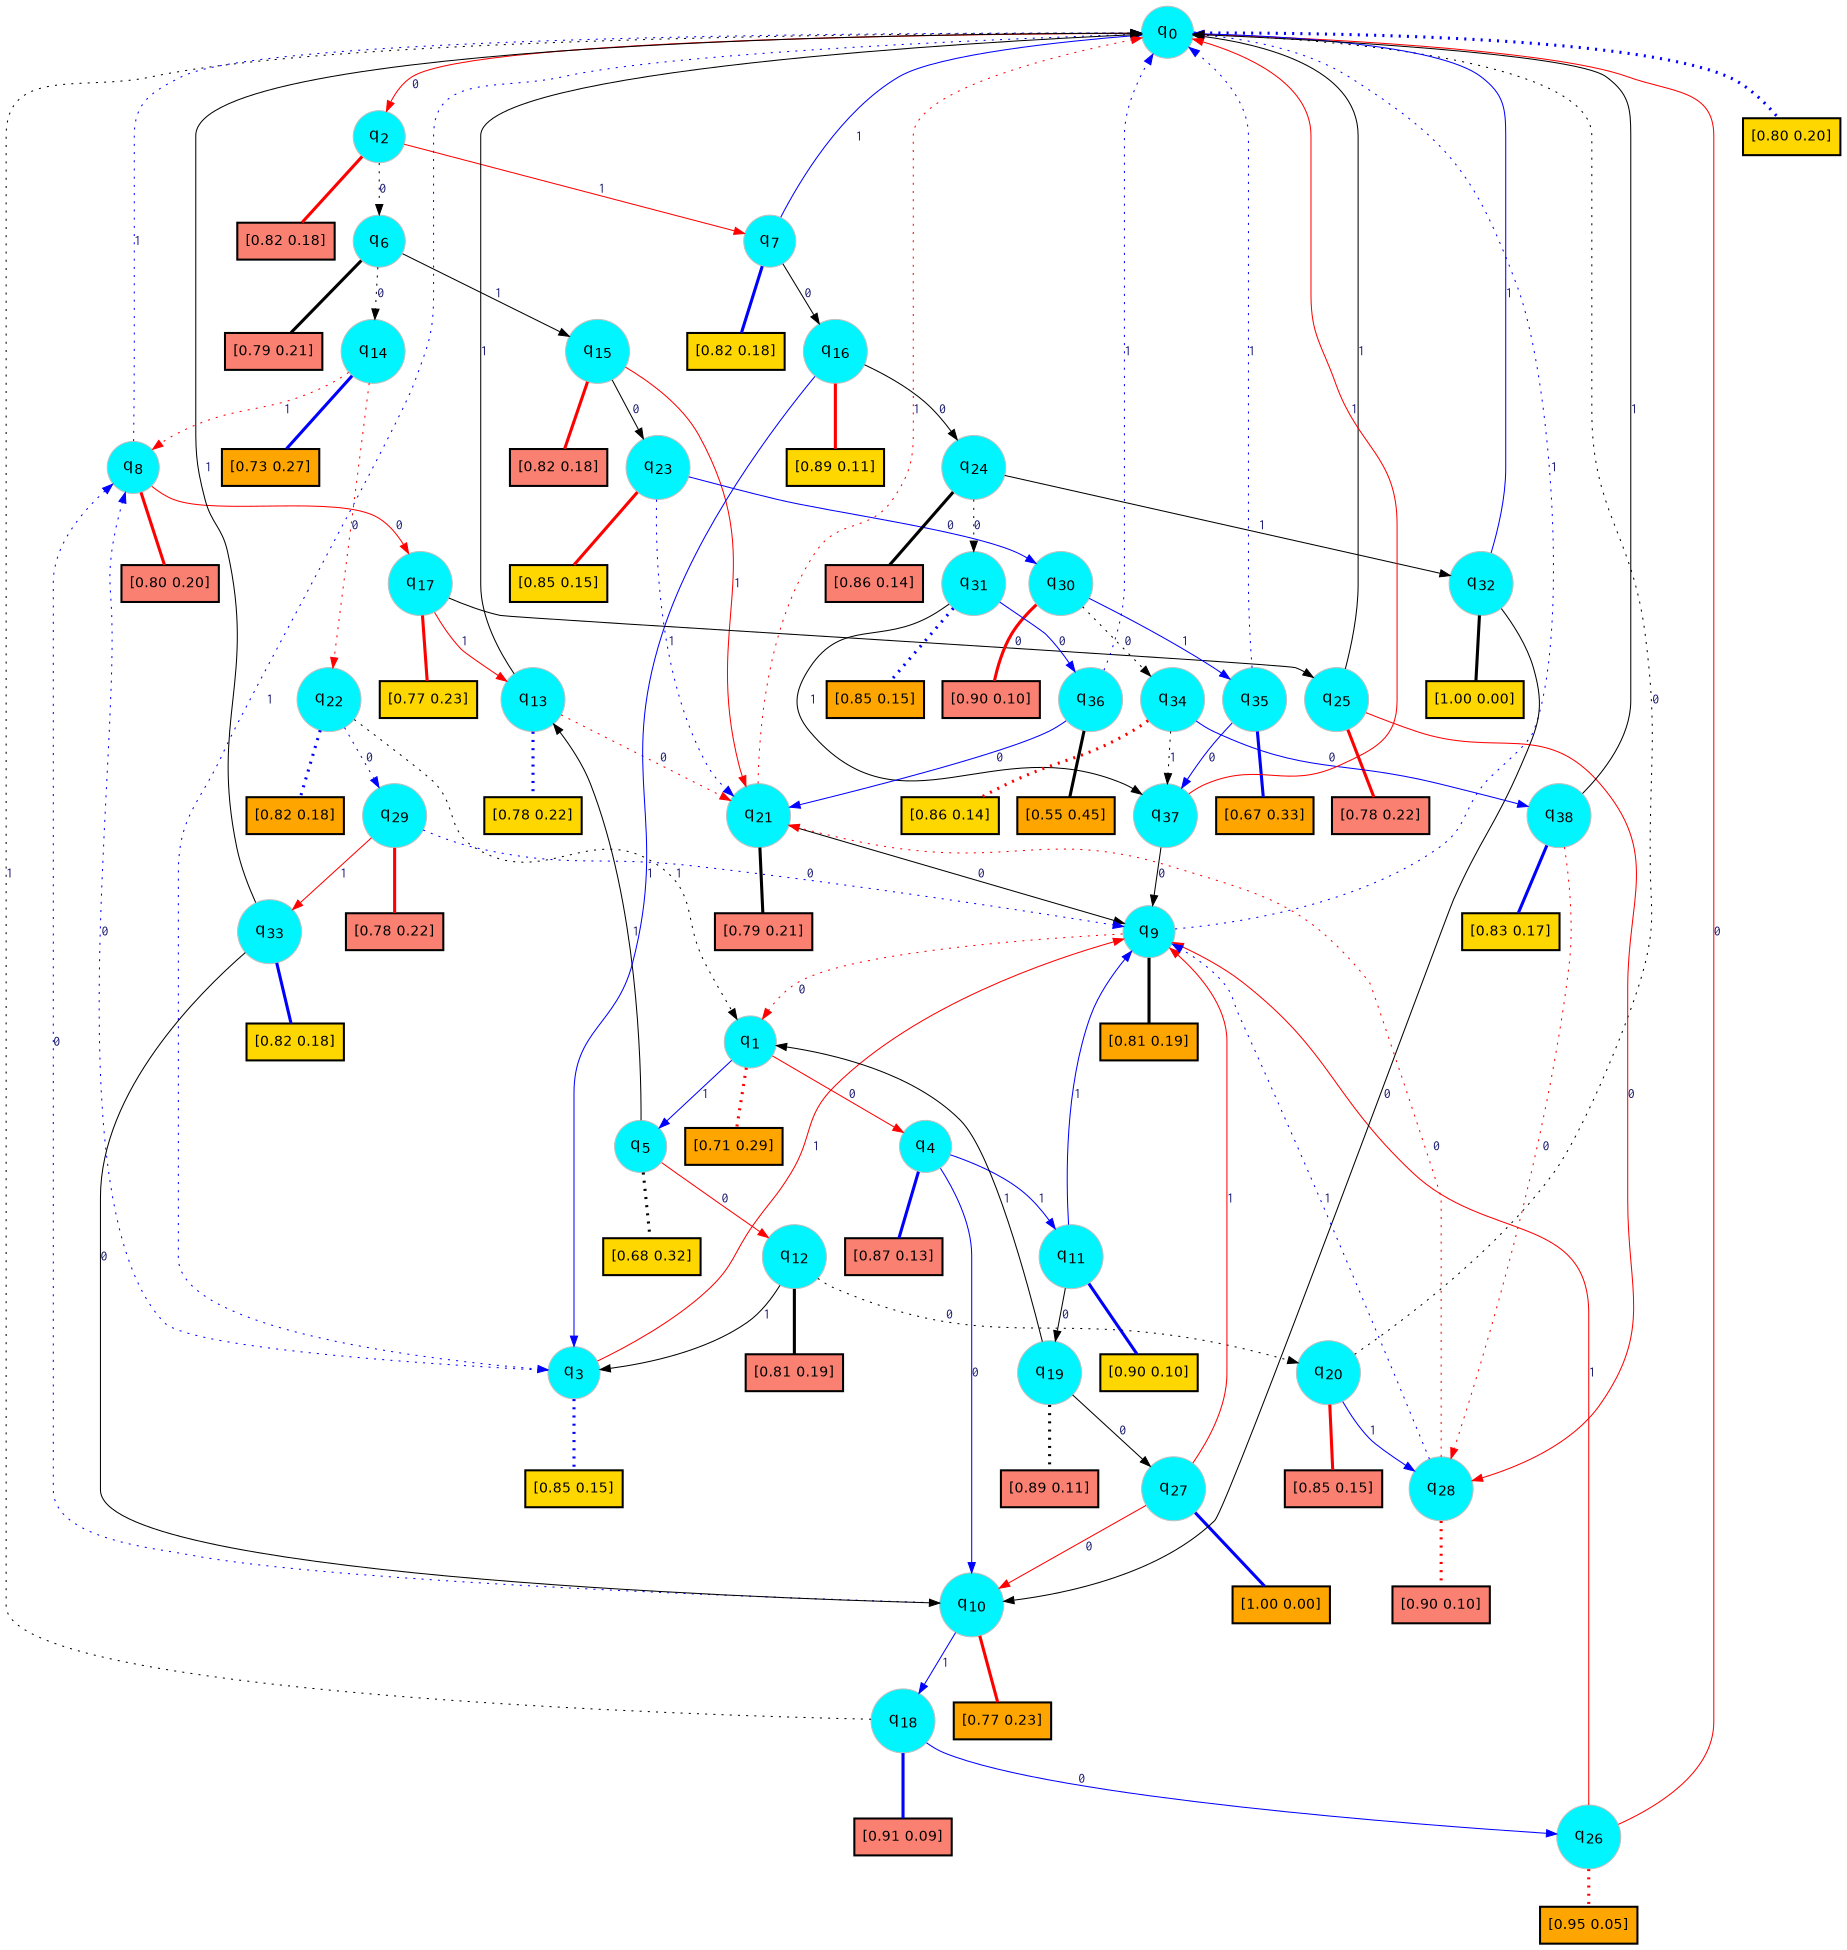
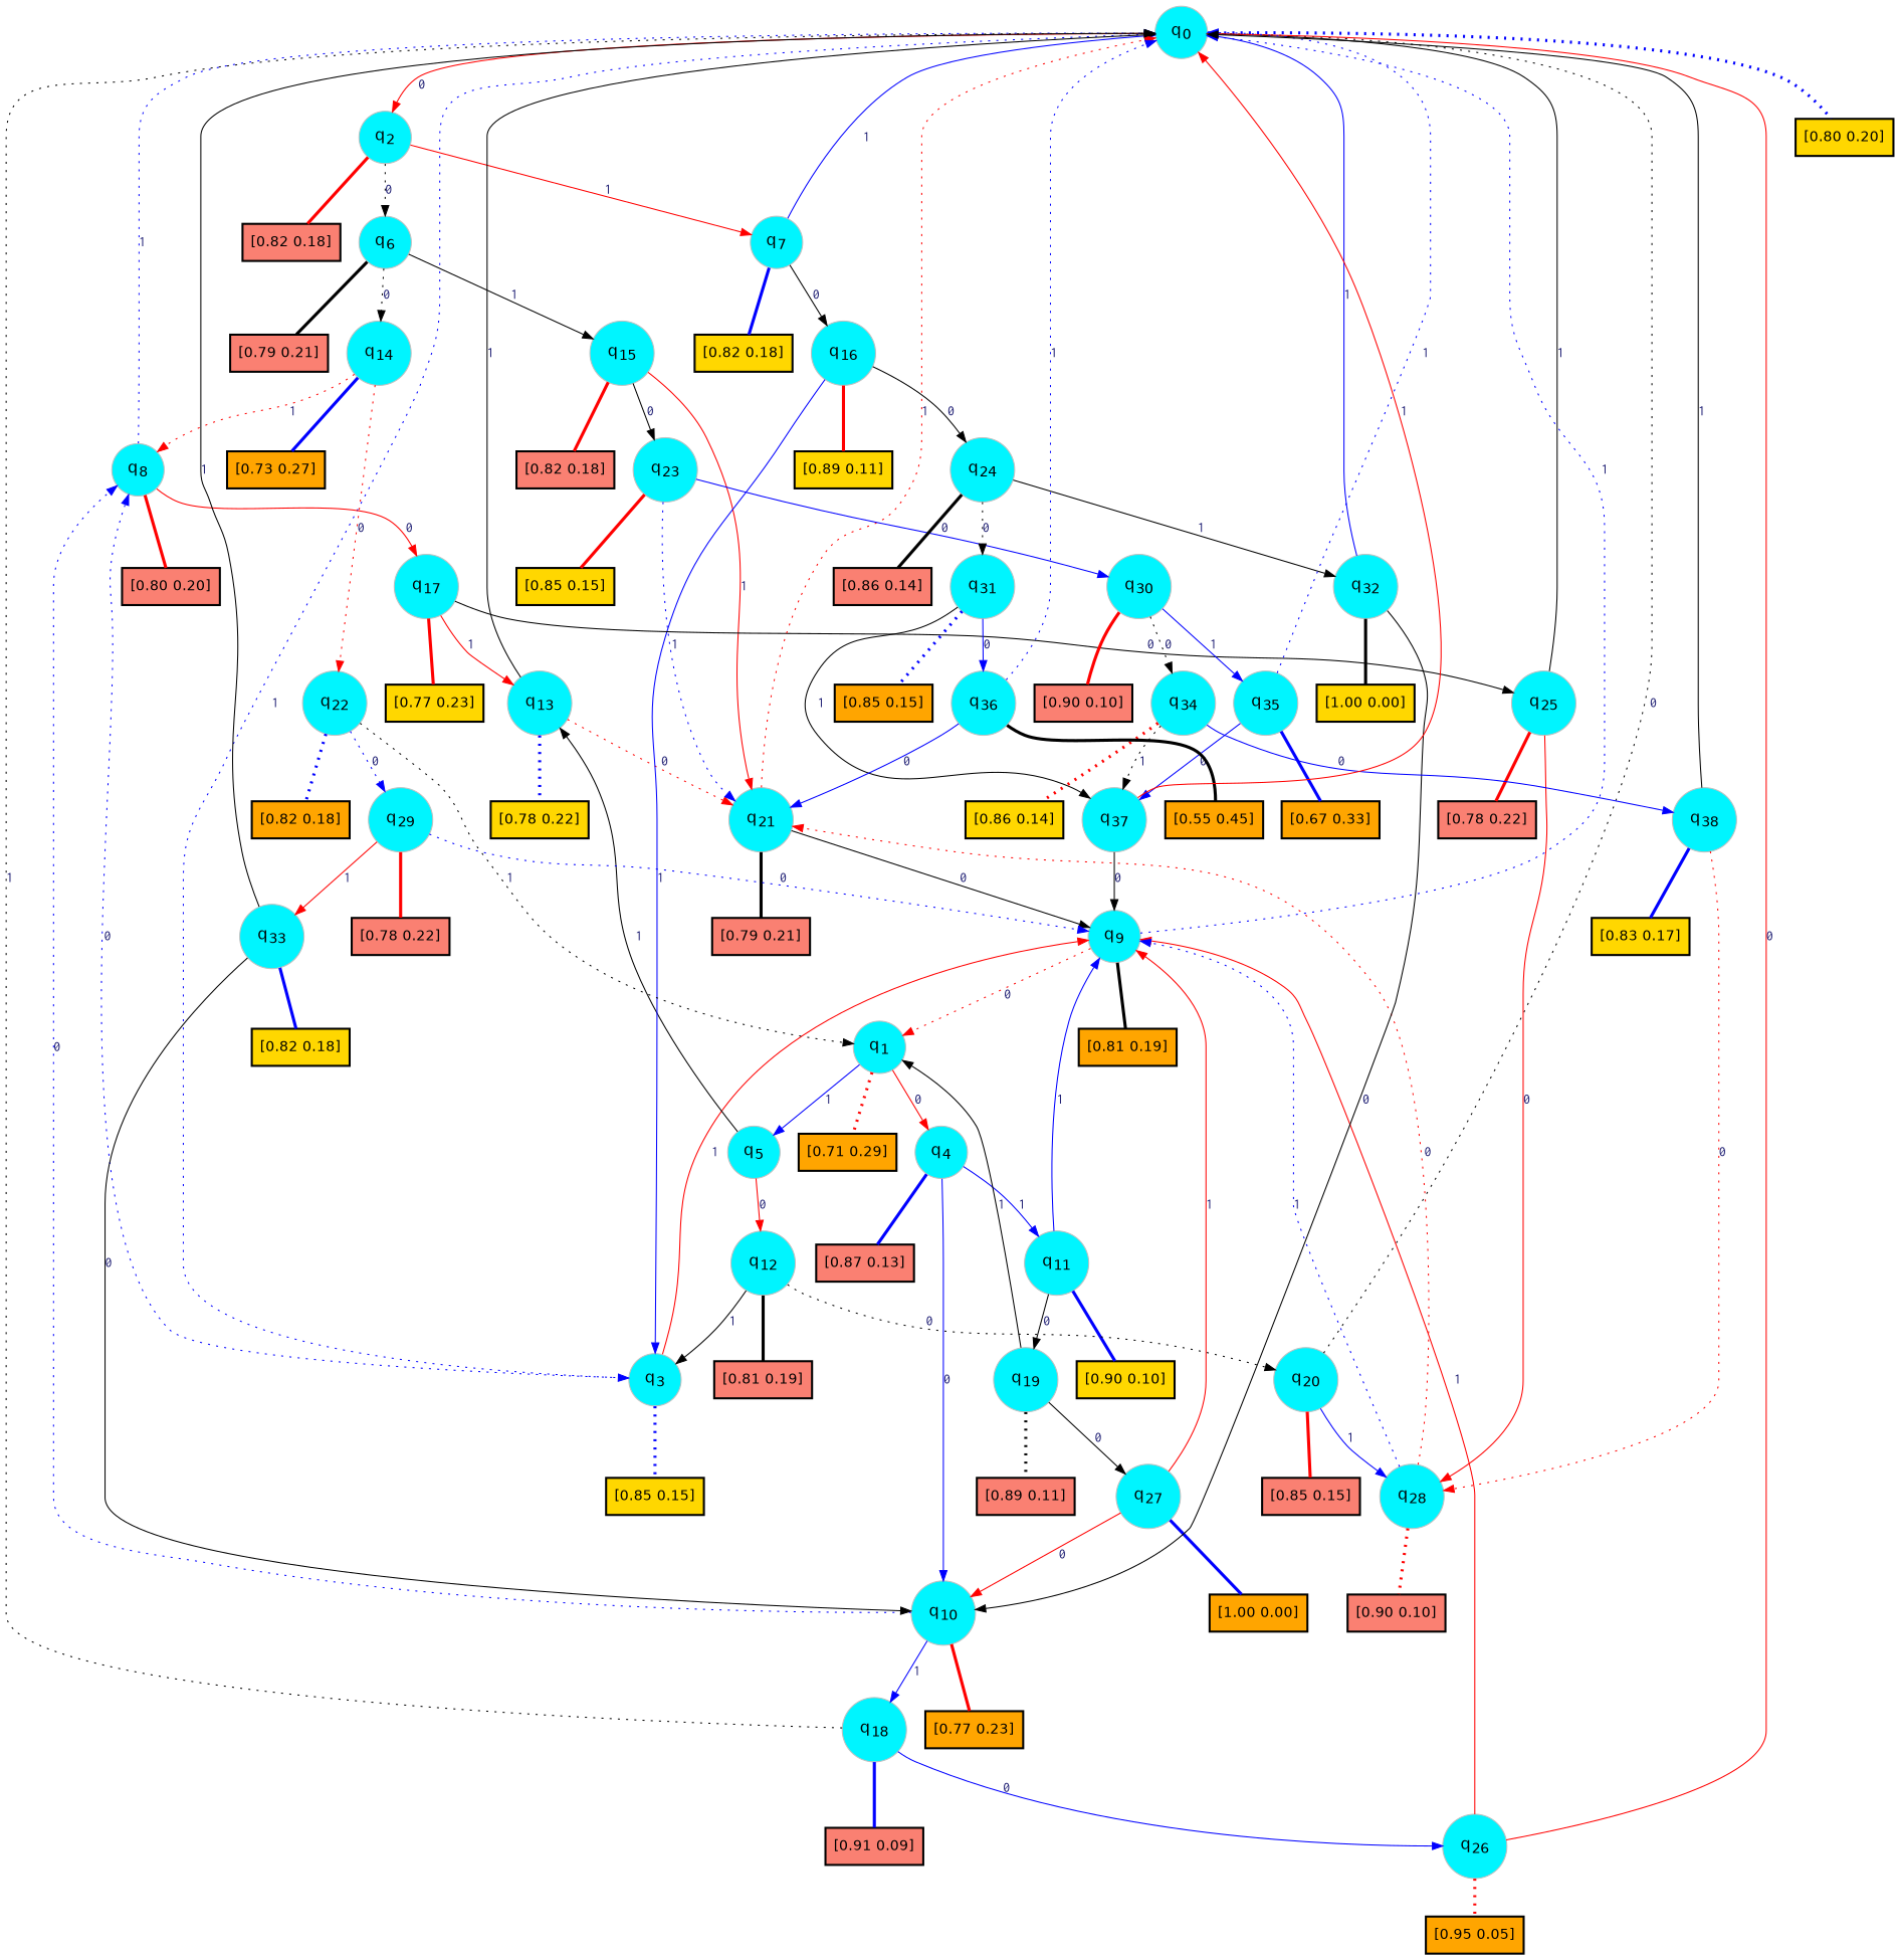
  digraph {
    rankdir=TD
    node [color=gray fillcolor=turquoise1 fontcolor=black fontname=Helvetica fontsize=16 fontweight=bold shape=circle style=filled]
    edge [arrowsize=1 color=blue fontcolor=midnightblue fontname=courier fontweight=bold penwidth=1 style=solid weight=20]
    n1 [label=<q<SUB>0</SUB>>]
    n2 [label=<q<SUB>2</SUB>>]
    n3 [label=<q<SUB>3</SUB>>]
    n4 [color=black fillcolor=gold fontsize=14 label="[0.80 0.20]" penwidth=2 shape=box]
    n5 [label=<q<SUB>6</SUB>>]
    n6 [label=<q<SUB>7</SUB>>]
    n7 [color=black fillcolor=salmon fontsize=14 label="[0.82 0.18]" penwidth=2 shape=box]
    n8 [label=<q<SUB>8</SUB>>]
    n9 [label=<q<SUB>9</SUB>>]
    n10 [color=black fillcolor=gold fontsize=14 label="[0.85 0.15]" penwidth=2 shape=box]
    n11 [label=<q<SUB>1</SUB>>]
    n12 [label=<q<SUB>4</SUB>>]
    n13 [label=<q<SUB>5</SUB>>]
    n14 [color=black fillcolor=orange fontsize=14 label="[0.71 0.29]" penwidth=2 shape=box]
    n15 [label=<q<SUB>10</SUB>>]
    n16 [label=<q<SUB>11</SUB>>]
    n17 [color=black fillcolor=salmon fontsize=14 label="[0.87 0.13]" penwidth=2 shape=box]
    n18 [label=<q<SUB>12</SUB>>]
    n19 [label=<q<SUB>13</SUB>>]
-   n20 [color=black fillcolor=gold fontsize=14 label="[0.68 0.32]" penwidth=2 shape=box]
    n21 [label=<q<SUB>14</SUB>>]
    n22 [label=<q<SUB>15</SUB>>]
    n23 [color=black fillcolor=salmon fontsize=14 label="[0.79 0.21]" penwidth=2 shape=box]
    n24 [label=<q<SUB>16</SUB>>]
    n25 [color=black fillcolor=gold fontsize=14 label="[0.82 0.18]" penwidth=2 shape=box]
    n26 [label=<q<SUB>17</SUB>>]
    n27 [color=black fillcolor=salmon fontsize=14 label="[0.80 0.20]" penwidth=2 shape=box]
    n28 [color=black fillcolor=orange fontsize=14 label="[0.81 0.19]" penwidth=2 shape=box]
    n29 [label=<q<SUB>18</SUB>>]
    n30 [color=black fillcolor=orange fontsize=14 label="[0.77 0.23]" penwidth=2 shape=box]
    n31 [label=<q<SUB>19</SUB>>]
    n32 [color=black fillcolor=gold fontsize=14 label="[0.90 0.10]" penwidth=2 shape=box]
    n33 [label=<q<SUB>20</SUB>>]
    n34 [color=black fillcolor=salmon fontsize=14 label="[0.81 0.19]" penwidth=2 shape=box]
    n35 [label=<q<SUB>21</SUB>>]
    n36 [color=black fillcolor=gold fontsize=14 label="[0.78 0.22]" penwidth=2 shape=box]
    n37 [label=<q<SUB>22</SUB>>]
    n38 [color=black fillcolor=orange fontsize=14 label="[0.73 0.27]" penwidth=2 shape=box]
    n39 [label=<q<SUB>23</SUB>>]
    n40 [color=black fillcolor=salmon fontsize=14 label="[0.82 0.18]" penwidth=2 shape=box]
    n41 [label=<q<SUB>24</SUB>>]
    n42 [color=black fillcolor=gold fontsize=14 label="[0.89 0.11]" penwidth=2 shape=box]
    n43 [label=<q<SUB>25</SUB>>]
    n44 [color=black fillcolor=gold fontsize=14 label="[0.77 0.23]" penwidth=2 shape=box]
    n45 [label=<q<SUB>26</SUB>>]
    n46 [color=black fillcolor=salmon fontsize=14 label="[0.91 0.09]" penwidth=2 shape=box]
    n47 [label=<q<SUB>27</SUB>>]
    n48 [color=black fillcolor=salmon fontsize=14 label="[0.89 0.11]" penwidth=2 shape=box]
    n49 [label=<q<SUB>28</SUB>>]
    n50 [color=black fillcolor=salmon fontsize=14 label="[0.85 0.15]" penwidth=2 shape=box]
    n51 [color=black fillcolor=salmon fontsize=14 label="[0.79 0.21]" penwidth=2 shape=box]
    n52 [label=<q<SUB>29</SUB>>]
    n53 [color=black fillcolor=orange fontsize=14 label="[0.82 0.18]" penwidth=2 shape=box]
    n54 [label=<q<SUB>30</SUB>>]
    n55 [color=black fillcolor=gold fontsize=14 label="[0.85 0.15]" penwidth=2 shape=box]
    n56 [label=<q<SUB>31</SUB>>]
    n57 [label=<q<SUB>32</SUB>>]
    n58 [color=black fillcolor=salmon fontsize=14 label="[0.86 0.14]" penwidth=2 shape=box]
    n59 [color=black fillcolor=salmon fontsize=14 label="[0.78 0.22]" penwidth=2 shape=box]
    n60 [color=black fillcolor=orange fontsize=14 label="[0.95 0.05]" penwidth=2 shape=box]
    n61 [color=black fillcolor=orange fontsize=14 label="[1.00 0.00]" penwidth=2 shape=box]
    n62 [color=black fillcolor=salmon fontsize=14 label="[0.90 0.10]" penwidth=2 shape=box]
    n63 [label=<q<SUB>33</SUB>>]
    n64 [color=black fillcolor=salmon fontsize=14 label="[0.78 0.22]" penwidth=2 shape=box]
    n65 [label=<q<SUB>34</SUB>>]
    n66 [label=<q<SUB>35</SUB>>]
    n67 [color=black fillcolor=salmon fontsize=14 label="[0.90 0.10]" penwidth=2 shape=box]
    n68 [label=<q<SUB>36</SUB>>]
    n69 [label=<q<SUB>37</SUB>>]
    n70 [color=black fillcolor=orange fontsize=14 label="[0.85 0.15]" penwidth=2 shape=box]
    n71 [color=black fillcolor=gold fontsize=14 label="[1.00 0.00]" penwidth=2 shape=box]
    n72 [color=black fillcolor=gold fontsize=14 label="[0.82 0.18]" penwidth=2 shape=box]
    n73 [label=<q<SUB>38</SUB>>]
    n74 [color=black fillcolor=gold fontsize=14 label="[0.86 0.14]" penwidth=2 shape=box]
    n75 [color=black fillcolor=orange fontsize=14 label="[0.67 0.33]" penwidth=2 shape=box]
    n76 [color=black fillcolor=orange fontsize=14 label="[0.55 0.45]" penwidth=2 shape=box]
    n77 [color=black fillcolor=gold fontsize=14 label="[0.83 0.17]" penwidth=2 shape=box]
    n1 -> n2 [color=red label=0 style=bold]
    n1 -> n3 [label=1 style=dotted]
    n1 -> n4 [arrowhead=none penwidth=3 style=dotted]
    n2 -> n5 [color=black label=0 style=dotted]
    n2 -> n6 [color=red label=1]
    n2 -> n7 [arrowhead=none color=red penwidth=3 style=bold]
    n3 -> n8 [label=0 style=dotted]
    n3 -> n9 [color=red label=1 style=bold]
    n3 -> n10 [arrowhead=none penwidth=3 style=dotted]
    n5 -> n21 [color=black label=0 style=dotted]
    n5 -> n22 [color=black label=1 style=bold]
    n5 -> n23 [arrowhead=none color=black penwidth=3 style=bold]
    n6 -> n1 [label=1]
    n6 -> n24 [color=black label=0]
    n6 -> n25 [arrowhead=none penwidth=3 style=bold]
    n8 -> n1 [label=1 style=dotted]
    n8 -> n26 [color=red label=0]
    n8 -> n27 [arrowhead=none color=red penwidth=3 style=bold]
    n9 -> n1 [label=1 style=dotted]
    n9 -> n11 [color=red label=0 style=dotted]
    n9 -> n28 [arrowhead=none color=black penwidth=3]
    n11 -> n12 [color=red label=0]
    n11 -> n13 [label=1 style=bold]
    n11 -> n14 [arrowhead=none color=red penwidth=3 style=dotted]
    n12 -> n15 [label=0]
    n12 -> n16 [label=1]
    n12 -> n17 [arrowhead=none penwidth=3]
    n13 -> n18 [color=red label=0]
    n13 -> n19 [color=black label=1]
-   n13 -> n20 [arrowhead=none color=black penwidth=3 style=dotted]
    n15 -> n8 [label=0 style=dotted]
    n15 -> n29 [label=1]
    n15 -> n30 [arrowhead=none color=red penwidth=3]
    n16 -> n9 [label=1]
    n16 -> n31 [color=black label=0]
    n16 -> n32 [arrowhead=none penwidth=3]
    n18 -> n3 [color=black label=1 style=bold]
    n18 -> n33 [color=black label=0 style=dotted]
    n18 -> n34 [arrowhead=none color=black penwidth=3 style=bold]
    n19 -> n1 [color=black label=1]
    n19 -> n35 [color=red label=0 style=dotted]
    n19 -> n36 [arrowhead=none penwidth=3 style=dotted]
    n21 -> n8 [color=red label=1 style=dotted]
    n21 -> n37 [color=red label=0 style=dotted]
    n21 -> n38 [arrowhead=none penwidth=3]
    n22 -> n35 [color=red label=1 style=bold]
    n22 -> n39 [color=black label=0]
    n22 -> n40 [arrowhead=none color=red penwidth=3 style=bold]
    n24 -> n3 [label=1 style=bold]
    n24 -> n41 [color=black label=0 style=bold]
    n24 -> n42 [arrowhead=none color=red penwidth=3]
    n26 -> n19 [color=red label=1 style=bold]
    n26 -> n43 [color=black label=0]
    n26 -> n44 [arrowhead=none color=red penwidth=3 style=bold]
    n29 -> n1 [color=black label=1 style=dotted]
    n29 -> n45 [label=0 style=bold]
    n29 -> n46 [arrowhead=none penwidth=3]
    n31 -> n11 [color=black label=1]
    n31 -> n47 [color=black label=0 style=bold]
    n31 -> n48 [arrowhead=none color=black penwidth=3 style=dotted]
    n33 -> n1 [color=black label=0 style=dotted]
    n33 -> n49 [label=1 style=bold]
    n33 -> n50 [arrowhead=none color=red penwidth=3 style=bold]
    n35 -> n1 [color=red label=1 style=dotted]
    n35 -> n9 [color=black label=0 style=bold]
    n35 -> n51 [arrowhead=none color=black penwidth=3 style=bold]
    n37 -> n11 [color=black label=1 style=dotted]
    n37 -> n52 [label=0 style=dotted]
    n37 -> n53 [arrowhead=none penwidth=3 style=dotted]
    n39 -> n35 [label=1 style=dotted]
    n39 -> n54 [label=0]
    n39 -> n55 [arrowhead=none color=red penwidth=3]
    n41 -> n56 [color=black label=0 style=dotted]
    n41 -> n57 [color=black label=1 style=bold]
    n41 -> n58 [arrowhead=none color=black penwidth=3 style=bold]
    n43 -> n1 [color=black label=1 style=bold]
    n43 -> n49 [color=red label=0]
    n43 -> n59 [arrowhead=none color=red penwidth=3]
    n45 -> n1 [color=red label=0 style=bold]
    n45 -> n9 [color=red label=1]
    n45 -> n60 [arrowhead=none color=red penwidth=3 style=dotted]
    n47 -> n9 [color=red label=1]
    n47 -> n15 [color=red label=0]
    n47 -> n61 [arrowhead=none penwidth=3]
    n49 -> n9 [label=1 style=dotted]
    n49 -> n35 [color=red label=0 style=dotted]
    n49 -> n62 [arrowhead=none color=red penwidth=3 style=dotted]
    n52 -> n9 [label=0 style=dotted]
    n52 -> n63 [color=red label=1 style=bold]
    n52 -> n64 [arrowhead=none color=red penwidth=3 style=bold]
    n54 -> n65 [color=black label=0 style=dotted]
    n54 -> n66 [label=1 style=bold]
    n54 -> n67 [arrowhead=none color=red penwidth=3]
    n56 -> n68 [label=0]
    n56 -> n69 [color=black label=1]
    n56 -> n70 [arrowhead=none penwidth=3 style=dotted]
    n57 -> n1 [label=1]
    n57 -> n15 [color=black label=0 style=bold]
    n57 -> n71 [arrowhead=none color=black penwidth=3 style=bold]
    n63 -> n1 [color=black label=1]
    n63 -> n15 [color=black label=0 style=bold]
    n63 -> n72 [arrowhead=none penwidth=3]
    n65 -> n69 [color=black label=1 style=dotted]
    n65 -> n73 [label=0 style=bold]
    n65 -> n74 [arrowhead=none color=red penwidth=3 style=dotted]
    n66 -> n1 [label=1 style=dotted]
    n66 -> n69 [label=0]
    n66 -> n75 [arrowhead=none penwidth=3 style=bold]
    n68 -> n1 [label=1 style=dotted]
    n68 -> n35 [label=0 style=bold]
    n68 -> n76 [arrowhead=none color=black penwidth=3]
    n69 -> n1 [color=red label=1 style=bold]
    n69 -> n9 [color=black label=0]
    n73 -> n1 [color=black label=1 style=bold]
    n73 -> n49 [color=red label=0 style=dotted]
    n73 -> n77 [arrowhead=none penwidth=3 style=bold]
  }
